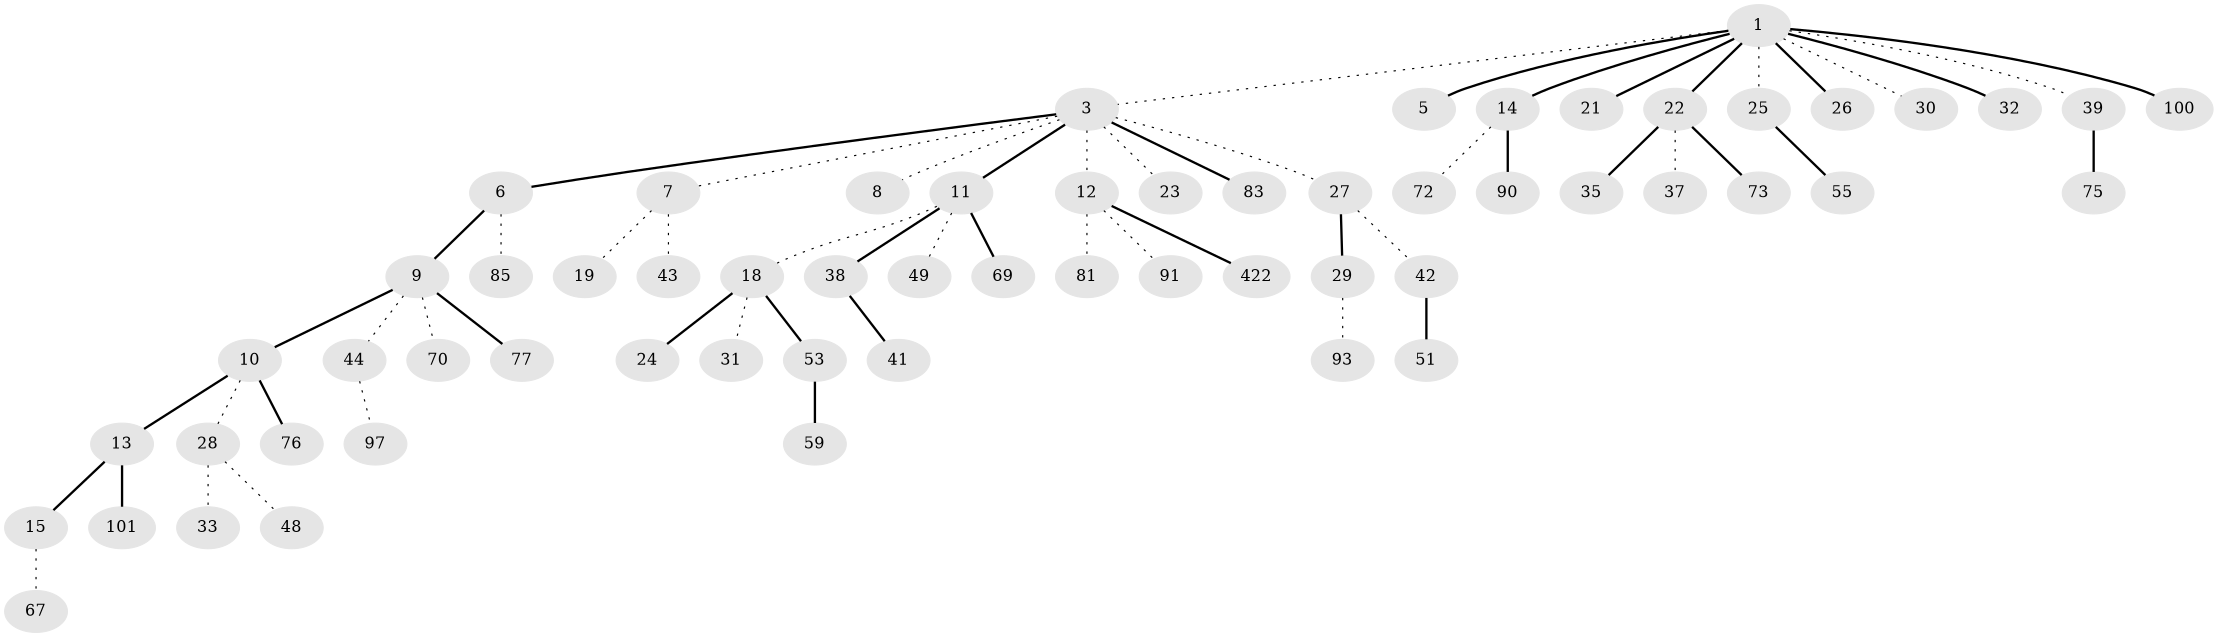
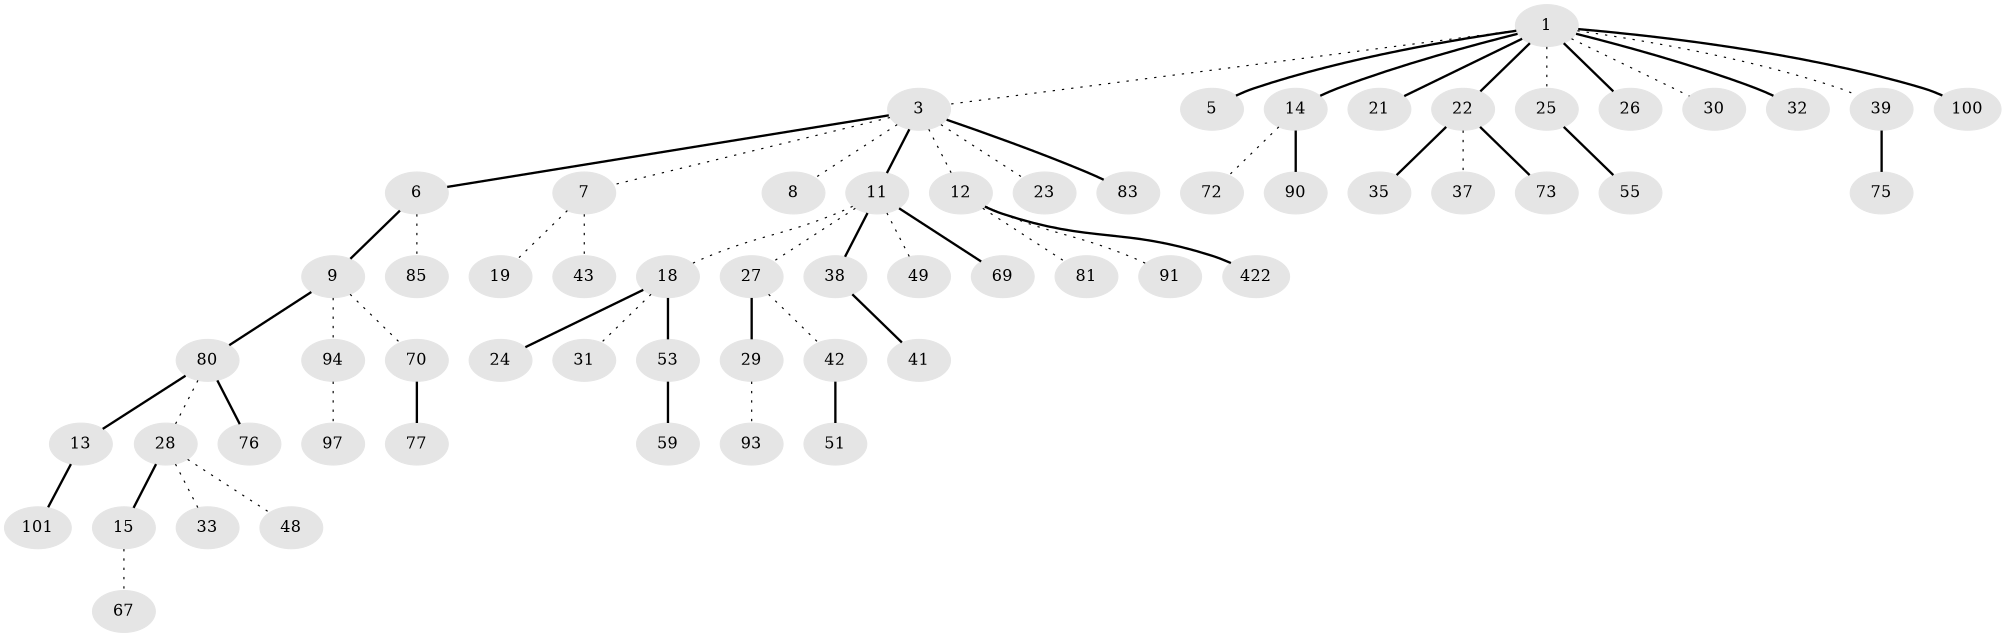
  graph {
    node [color=gray90 style=filled]
    edge [style=bold]
    1 [super="+2+16"]
    3 [super="+4"]
    5
    14 [super="+46"]
    21 [super="+103"]
    22 [super="+57"]
    25 [super="+36"]
    26
    30 [super="+71"]
    32 [super="+80"]
    39 [super="+52+82"]
    100
    6 [super="+86+84+45+17"]
    7 [super="+60"]
    8
    11
    12
    23 [super="+104+58"]
    83
    72
    90 [super="+94"]
    35 [super="+47+50"]
    37 [super="+40"]
    73
    55 [super="+114"]
    75
    9
    85 [super="+117+92"]
    19 [super="+99"]
    43
    18 [super="+98"]
    27
    38
    49
    69
    81 [super="+109"]
    91 [super="+116"]
    n38 [label=422]
-   10
-   44 [super="+88+87"]
+   10 [label=80]
+   44 [super="+88+87" label=94]
    70 [super="+111"]
    77
    13 [super="+20+54"]
    28
    76 [super="+78+119"]
    97 [super="+107"]
    15 [super="+96"]
    101
    33
    48
    24
    31
    53 [super="+79"]
    29 [super="+62"]
    42
    41
    67 [super="+118"]
    59
    93
    51
    1 -- 3 [style=dotted]
    1 -- 5
    1 -- 14
    1 -- 21
    1 -- 22
    1 -- 25 [style=dotted]
    1 -- 26
    1 -- 30 [style=dotted]
    1 -- 32
    1 -- 39 [style=dotted]
    1 -- 100
    3 -- 6
    3 -- 7 [style=dotted]
    3 -- 8 [style=dotted]
    3 -- 11
    3 -- 12 [style=dotted]
    3 -- 23 [style=dotted]
    3 -- 83
    14 -- 72 [style=dotted]
    14 -- 90
    22 -- 35
    22 -- 37 [style=dotted]
    22 -- 73
    25 -- 55
    39 -- 75
    6 -- 9
    6 -- 85 [style=dotted]
    7 -- 19 [style=dotted]
    7 -- 43 [style=dotted]
    11 -- 18 [style=dotted]
-   3 -- 27 [style=dotted]
+   11 -- 27 [style=dotted]
    11 -- 38
    11 -- 49 [style=dotted]
    11 -- 69
    12 -- 81 [style=dotted]
    12 -- 91 [style=dotted]
    12 -- n38
    9 -- 10
    9 -- 44 [style=dotted]
    9 -- 70 [style=dotted]
-   9 -- 77
+   70 -- 77
    18 -- 24
    18 -- 31 [style=dotted]
    18 -- 53
    27 -- 29
    27 -- 42 [style=dotted]
    38 -- 41
    10 -- 13
    10 -- 28 [style=dotted]
    10 -- 76
    44 -- 97 [style=dotted]
-   13 -- 15
+   28 -- 15
    13 -- 101
    28 -- 33 [style=dotted]
    28 -- 48 [style=dotted]
    15 -- 67 [style=dotted]
    53 -- 59
    29 -- 93 [style=dotted]
    42 -- 51
  }
